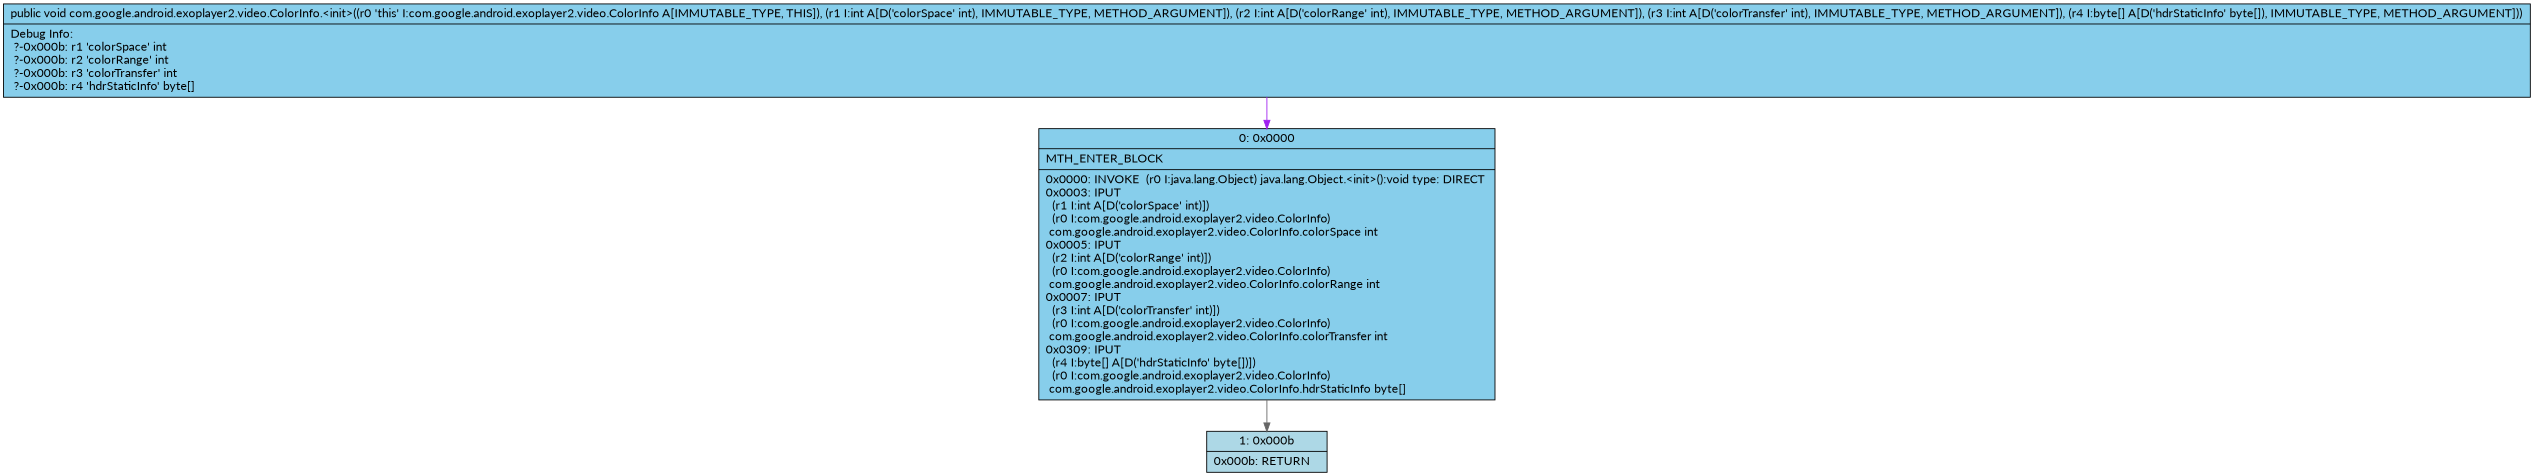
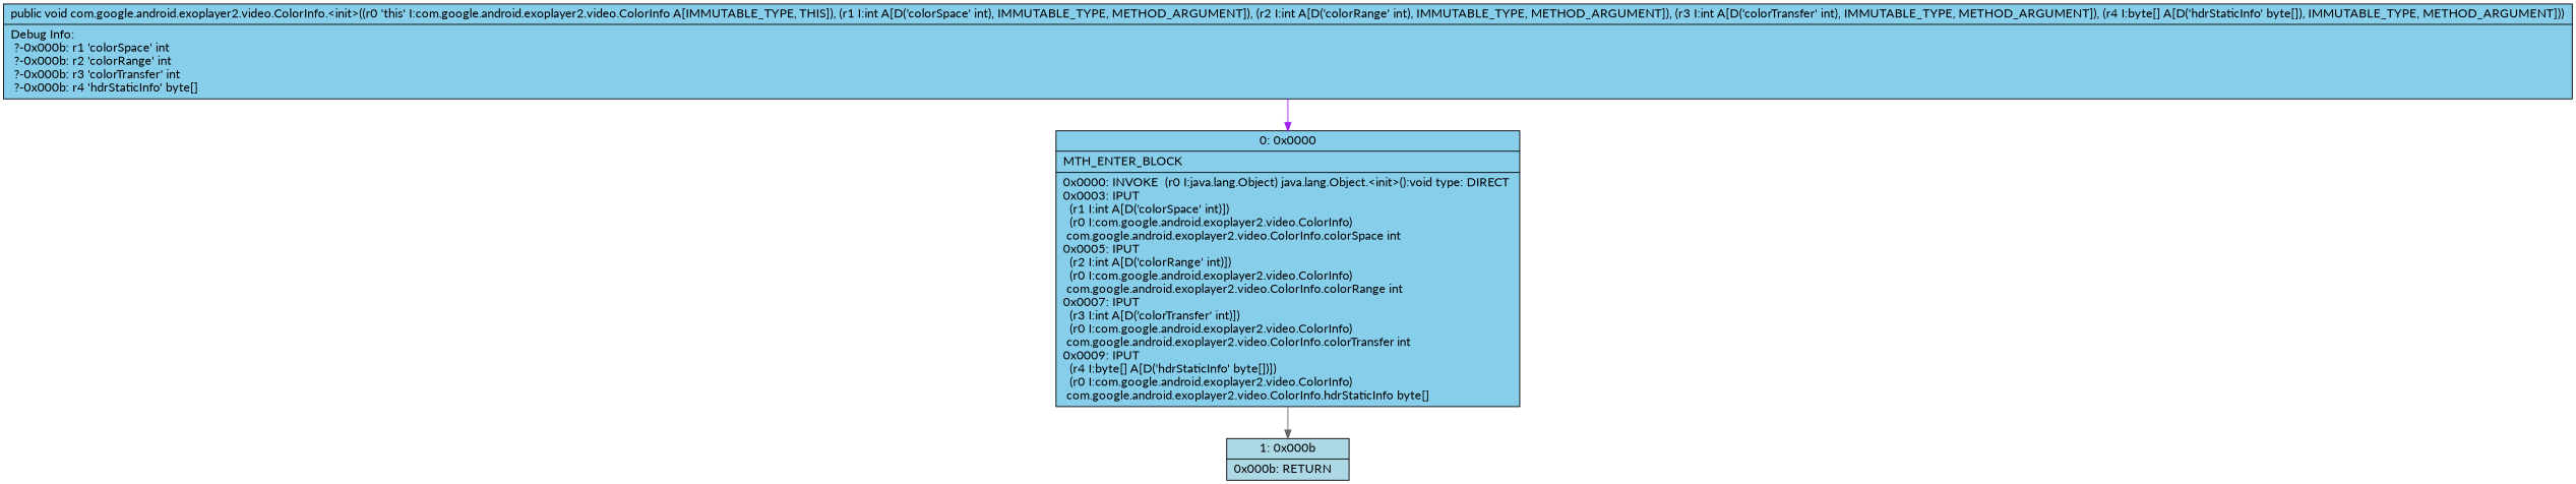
  digraph {
    fontname=Lato
    node [shape=record style=filled fillcolor=skyblue fontname=Lato]
    edge [fontname=Lato]
-   n1 [label="{0\:\ 0x0000|MTH_ENTER_BLOCK\l|0x0000: INVOKE  (r0 I:java.lang.Object) java.lang.Object.\<init\>():void type: DIRECT \l0x0003: IPUT  \l  (r1 I:int A[D('colorSpace' int)])\l  (r0 I:com.google.android.exoplayer2.video.ColorInfo)\l com.google.android.exoplayer2.video.ColorInfo.colorSpace int \l0x0005: IPUT  \l  (r2 I:int A[D('colorRange' int)])\l  (r0 I:com.google.android.exoplayer2.video.ColorInfo)\l com.google.android.exoplayer2.video.ColorInfo.colorRange int \l0x0007: IPUT  \l  (r3 I:int A[D('colorTransfer' int)])\l  (r0 I:com.google.android.exoplayer2.video.ColorInfo)\l com.google.android.exoplayer2.video.ColorInfo.colorTransfer int \l0x0309: IPUT  \l  (r4 I:byte[] A[D('hdrStaticInfo' byte[])])\l  (r0 I:com.google.android.exoplayer2.video.ColorInfo)\l com.google.android.exoplayer2.video.ColorInfo.hdrStaticInfo byte[] \l}"]
+   n1 [label="{0\:\ 0x0000|MTH_ENTER_BLOCK\l|0x0000: INVOKE  (r0 I:java.lang.Object) java.lang.Object.\<init\>():void type: DIRECT \l0x0003: IPUT  \l  (r1 I:int A[D('colorSpace' int)])\l  (r0 I:com.google.android.exoplayer2.video.ColorInfo)\l com.google.android.exoplayer2.video.ColorInfo.colorSpace int \l0x0005: IPUT  \l  (r2 I:int A[D('colorRange' int)])\l  (r0 I:com.google.android.exoplayer2.video.ColorInfo)\l com.google.android.exoplayer2.video.ColorInfo.colorRange int \l0x0007: IPUT  \l  (r3 I:int A[D('colorTransfer' int)])\l  (r0 I:com.google.android.exoplayer2.video.ColorInfo)\l com.google.android.exoplayer2.video.ColorInfo.colorTransfer int \l0x0009: IPUT  \l  (r4 I:byte[] A[D('hdrStaticInfo' byte[])])\l  (r0 I:com.google.android.exoplayer2.video.ColorInfo)\l com.google.android.exoplayer2.video.ColorInfo.hdrStaticInfo byte[] \l}"]
    n2 [label="{1\:\ 0x000b|0x000b: RETURN   \l}" fillcolor=lightblue]
    n3 [label="{public void com.google.android.exoplayer2.video.ColorInfo.\<init\>((r0 'this' I:com.google.android.exoplayer2.video.ColorInfo A[IMMUTABLE_TYPE, THIS]), (r1 I:int A[D('colorSpace' int), IMMUTABLE_TYPE, METHOD_ARGUMENT]), (r2 I:int A[D('colorRange' int), IMMUTABLE_TYPE, METHOD_ARGUMENT]), (r3 I:int A[D('colorTransfer' int), IMMUTABLE_TYPE, METHOD_ARGUMENT]), (r4 I:byte[] A[D('hdrStaticInfo' byte[]), IMMUTABLE_TYPE, METHOD_ARGUMENT]))  | Debug Info:\l  ?\-0x000b: r1 'colorSpace' int\l  ?\-0x000b: r2 'colorRange' int\l  ?\-0x000b: r3 'colorTransfer' int\l  ?\-0x000b: r4 'hdrStaticInfo' byte[]\l}"]
    n1 -> n2 [color=gray40]
    n3 -> n1 [color=purple]
  }
